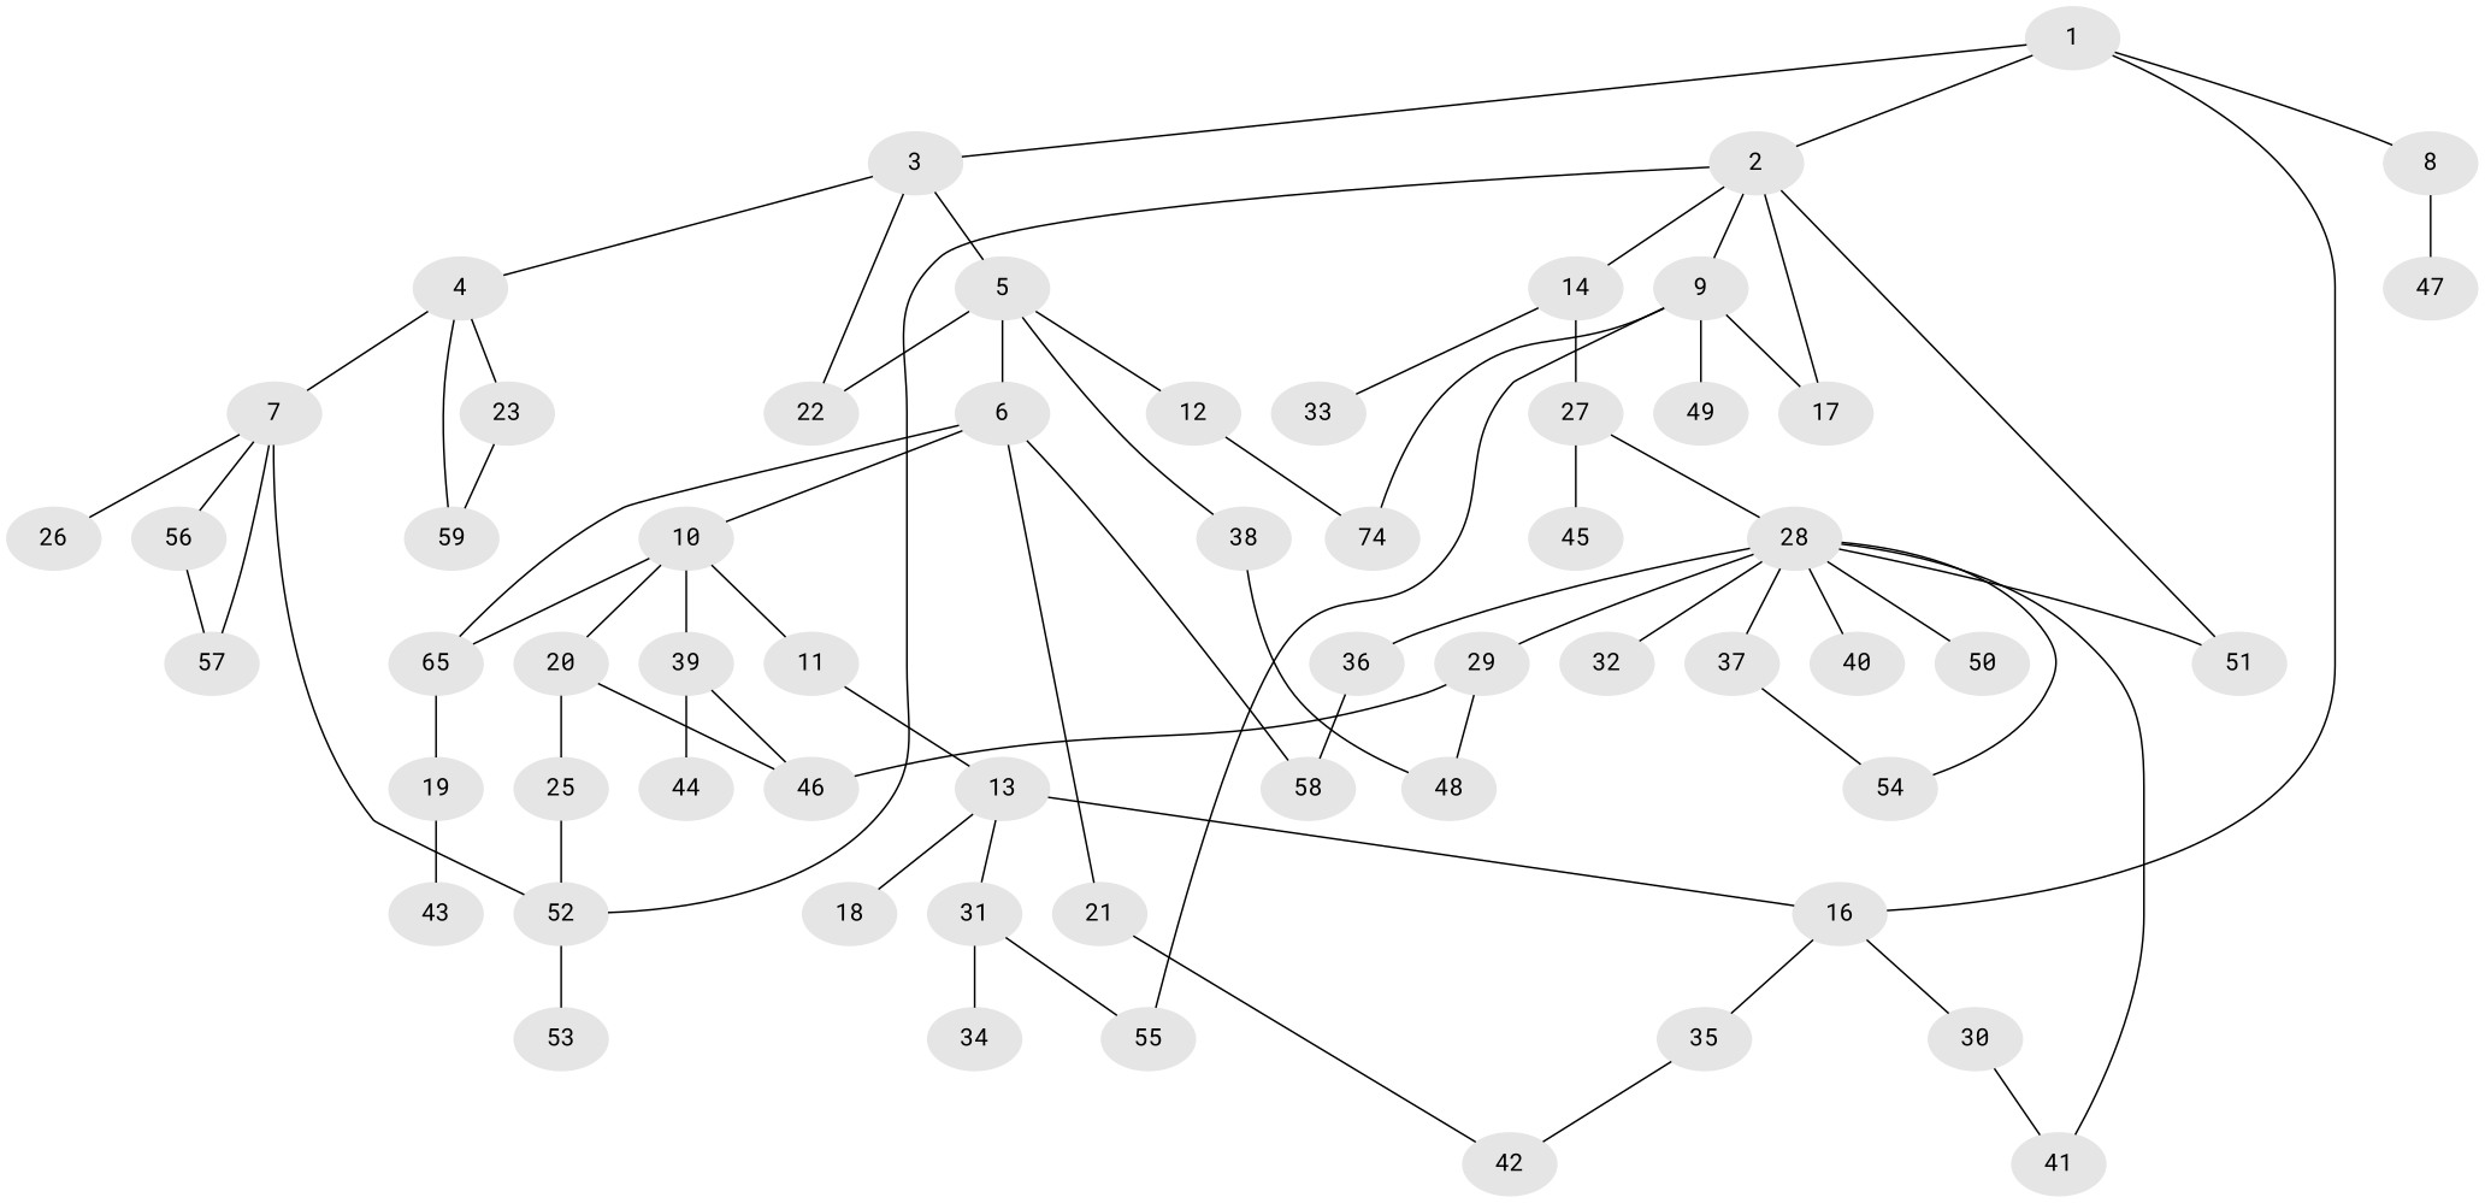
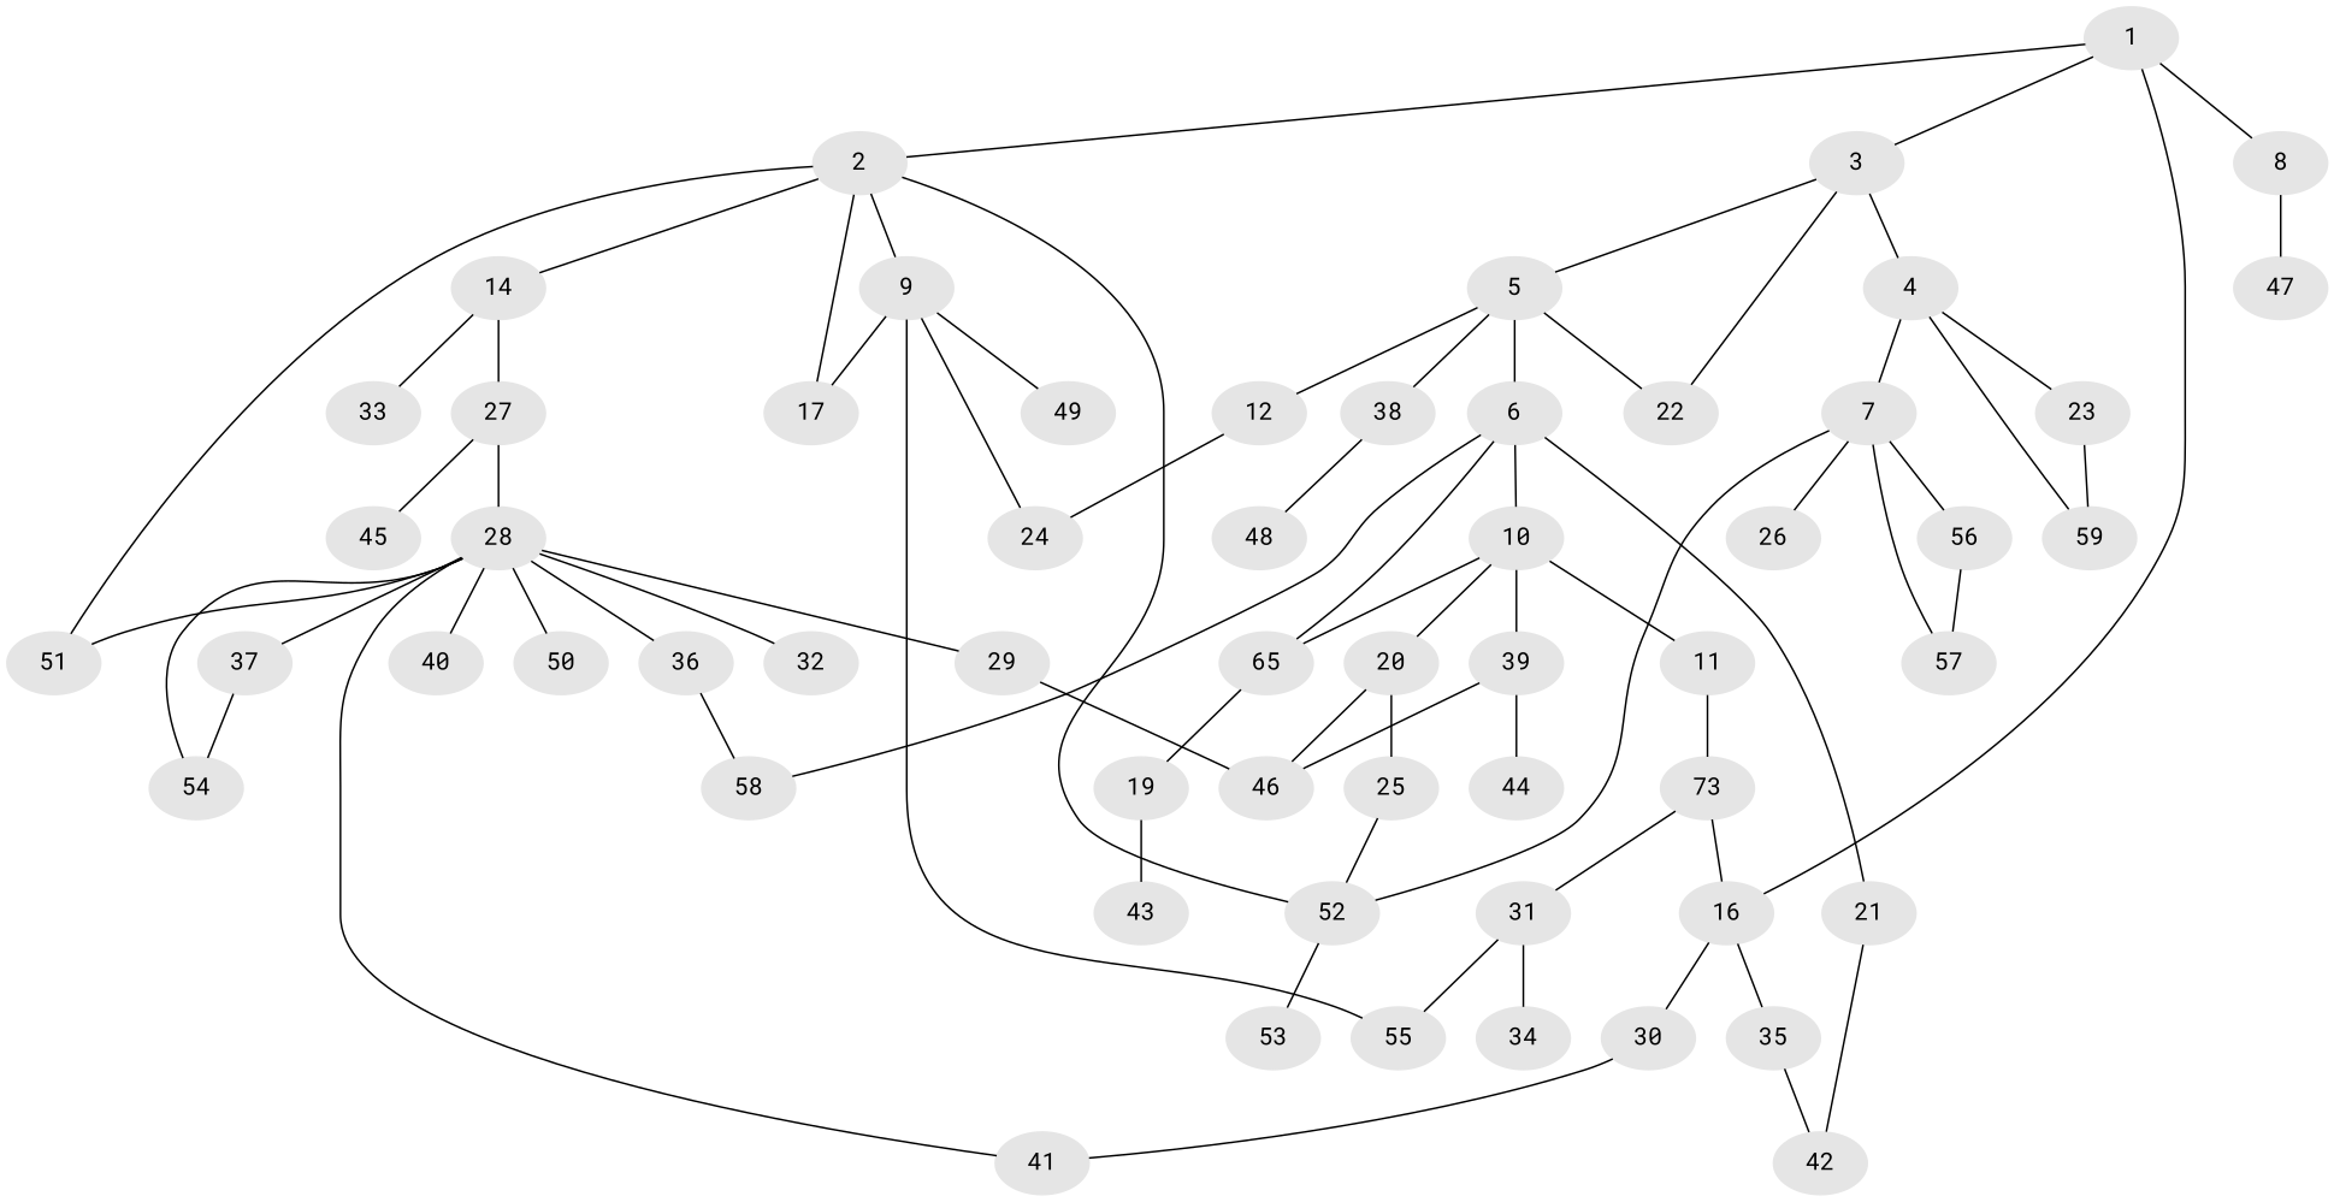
  graph {
    fontname="Roboto Mono"
    node [color=gray90 fontname="Roboto Mono" style=filled]
    edge [fontname="Roboto Mono"]
    1
    2
    3
    8
    16
    9
    14
    17
    51
    52
    4
    5
    22
    47
    30
    35
-   24 [label=74]
+   24
    49
    55
    27
    33
    53
    7
    23
    59
    6
    12
    38
    26
    56
    57
    10
    n33 [label=65]
    21
    58
    48
    11
    20
    39
    19
    42
-   13
+   13 [label=73]
    25
    46
    44
-   18
    31
    34
    28
    45
    43
    41
    29
    32
    36
    37
    40
    50
    54
    1 -- 2
    1 -- 3
    1 -- 8
    1 -- 16
    2 -- 9
    2 -- 14
    2 -- 17
    2 -- 51
    2 -- 52
    3 -- 4
    3 -- 5
    3 -- 22
    8 -- 47
    16 -- 30
    16 -- 35
    9 -- 17
    9 -- 24
    9 -- 49
    9 -- 55
    14 -- 27
    14 -- 33
    52 -- 53
    4 -- 7
    4 -- 23
    4 -- 59
    5 -- 22
    5 -- 6
    5 -- 12
    5 -- 38
    30 -- 41
    35 -- 42
    27 -- 28
    27 -- 45
    7 -- 52
    7 -- 26
    7 -- 56
    7 -- 57
    23 -- 59
    6 -- 10
    6 -- n33
    6 -- 21
    6 -- 58
    12 -- 24
    38 -- 48
    56 -- 57
    10 -- n33
    10 -- 11
    10 -- 20
    10 -- 39
    n33 -- 19
    21 -- 42
    11 -- 13
    20 -- 25
    20 -- 46
    39 -- 46
    39 -- 44
    19 -- 43
    13 -- 16
-   13 -- 18
    13 -- 31
    25 -- 52
    31 -- 55
    31 -- 34
    28 -- 51
    28 -- 41
    28 -- 29
    28 -- 32
    28 -- 36
    28 -- 37
    28 -- 40
    28 -- 50
    28 -- 54
-   29 -- 48
    29 -- 46
    36 -- 58
    37 -- 54
  }
